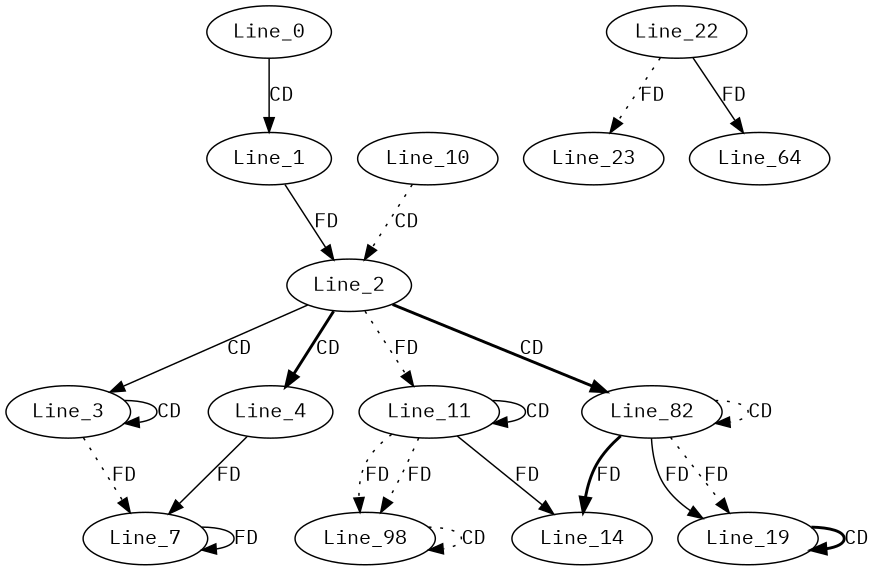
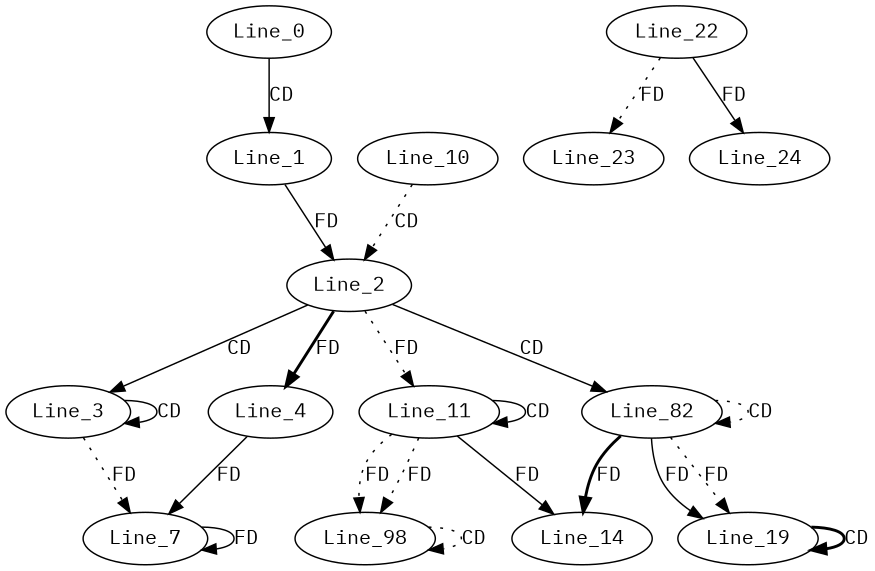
  digraph {
    fontname="IBM Plex Mono"
    node [fontname="IBM Plex Mono"]
    edge [fontname="IBM Plex Mono" style=solid]
    Line_0
    Line_1
    Line_2
    Line_3
    Line_4
    Line_11
    n7 [label=Line_82]
    n8 [label=Line_7]
    Line_10
    Line_14
    n11 [label=Line_98]
    Line_19
    Line_22
    Line_23
-   Line_24 [label=Line_64]
+   Line_24
    Line_0 -> Line_1 [label=CD]
    Line_1 -> Line_2 [label=FD]
    Line_2 -> Line_3 [label=CD]
-   Line_2 -> Line_4 [label=CD style=bold]
+   Line_2 -> Line_4 [label=FD style=bold]
    Line_2 -> Line_11 [label=FD style=dotted]
-   Line_2 -> n7 [label=CD style=bold]
+   Line_2 -> n7 [label=CD]
    Line_3 -> Line_3 [label=CD]
    Line_3 -> n8 [label=FD style=dotted]
    Line_4 -> n8 [label=FD]
    Line_11 -> Line_11 [label=CD]
    Line_11 -> Line_14 [label=FD]
    Line_11 -> n11 [label=FD style=dotted]
    Line_11 -> n11 [label=FD style=dotted]
    n7 -> n7 [label=CD style=dotted]
    n7 -> Line_14 [label=FD style=bold]
    n7 -> Line_19 [label=FD style=dotted]
    n7 -> Line_19 [label=FD]
    n8 -> n8 [label=FD]
    Line_10 -> Line_2 [label=CD style=dotted]
    n11 -> n11 [label=CD style=dotted]
    Line_19 -> Line_19 [label=CD style=bold]
    Line_22 -> Line_23 [label=FD style=dotted]
    Line_22 -> Line_24 [label=FD]
  }
